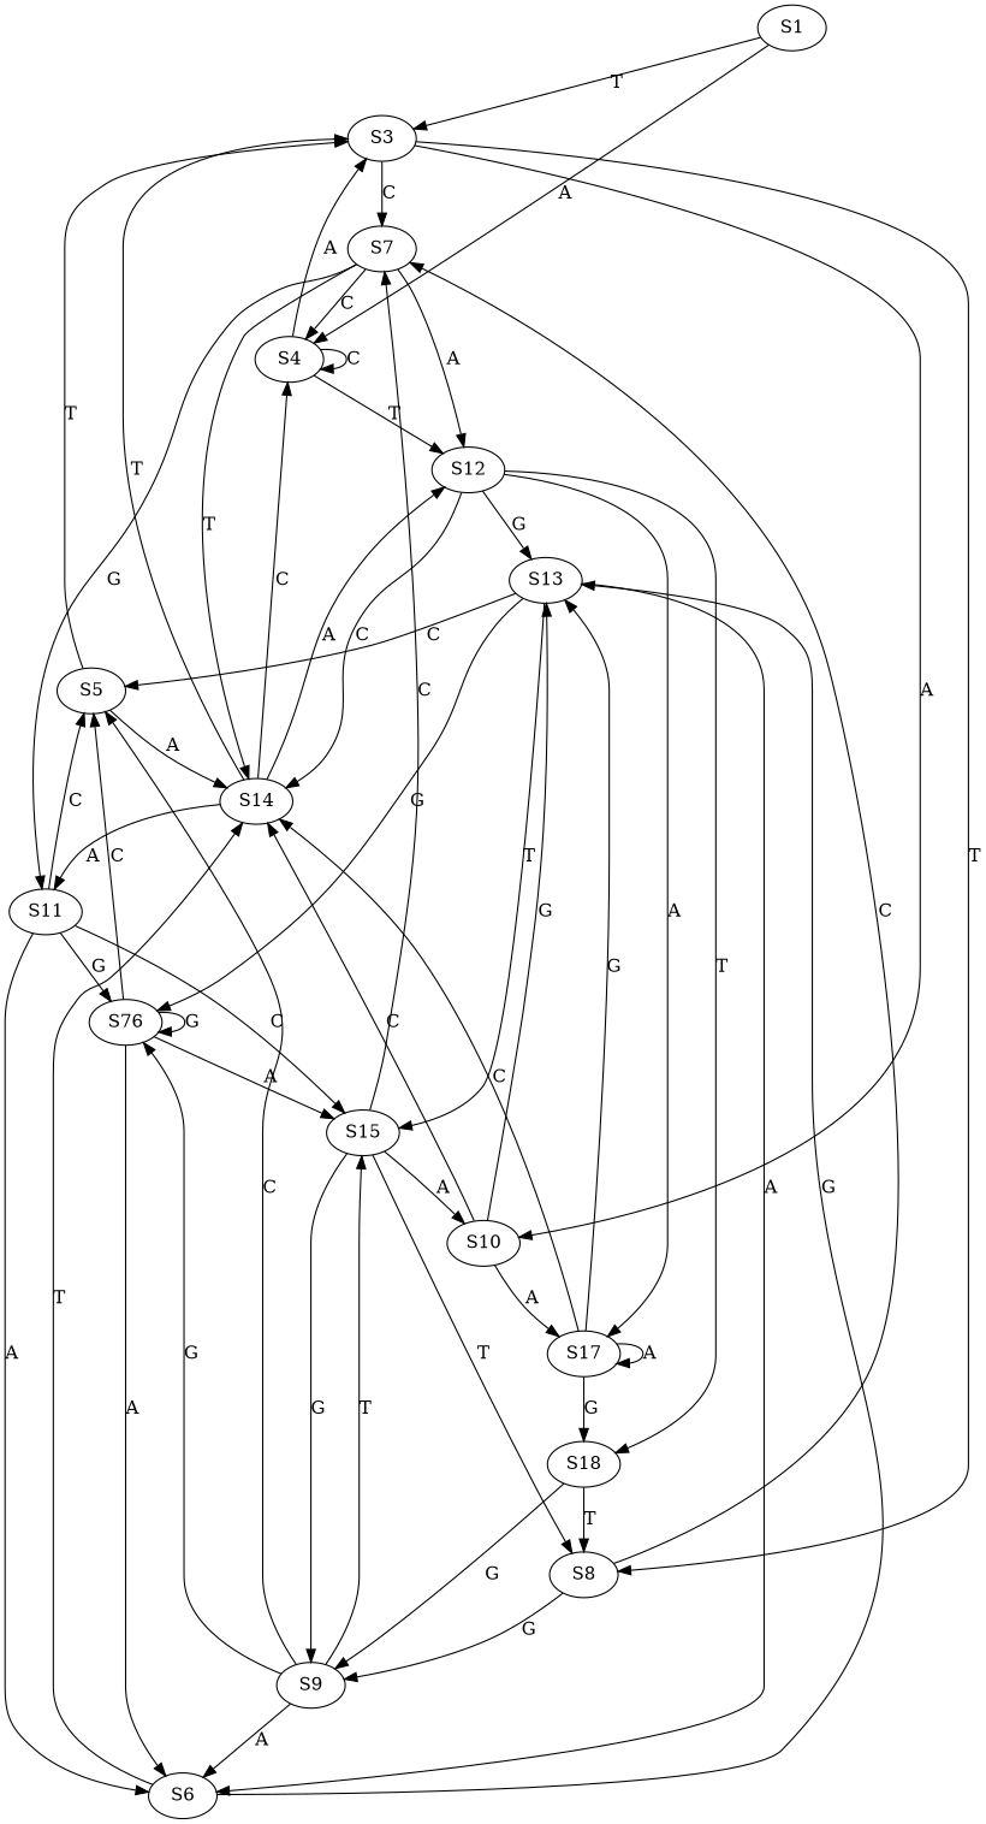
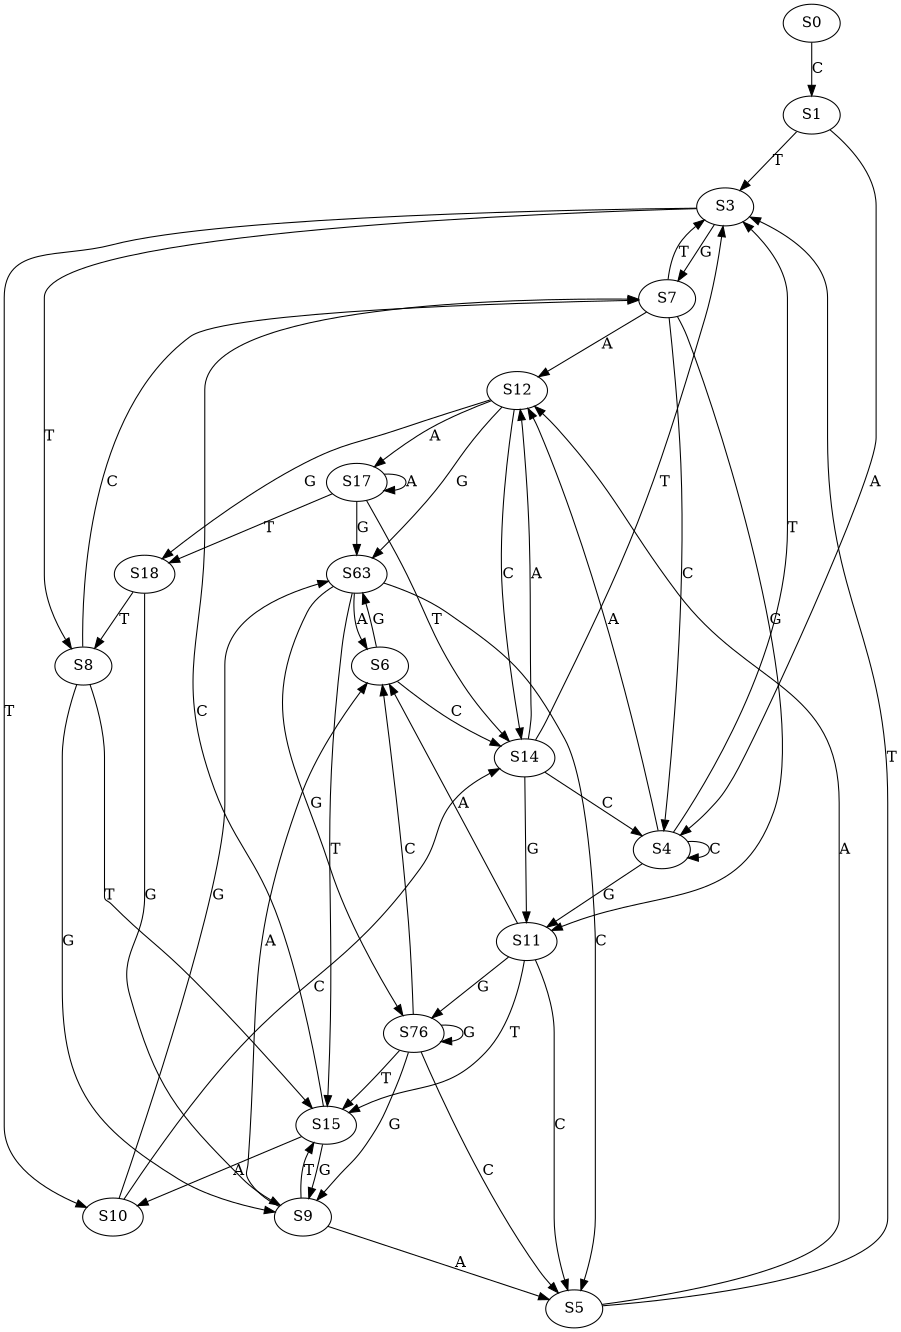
  strict digraph {
+   S0
    S1
    S3
    S4
    S7
    S8
    S10
    S11
    S12
    S5
    S6
-   S13
+   S13 [label=S63]
    S14
    S9
    S15
    n16 [label=S76]
    S17
    S18
+   S0 -> S1 [label=C]
    S1 -> S3 [label=T]
    S1 -> S4 [label=A]
-   S3 -> S7 [label=C]
+   S3 -> S7 [label=G]
    S3 -> S8 [label=T]
-   S3 -> S10 [label=A]
-   S4 -> S3 [label=A]
+   S3 -> S10 [label=T]
+   S4 -> S3 [label=T]
    S4 -> S4 [label=C]
-   S4 -> S12 [label=T]
-   S7 -> S14 [label=T]
+   S4 -> S11 [label=G]
+   S4 -> S12 [label=A]
+   S7 -> S3 [label=T]
    S7 -> S4 [label=C]
    S7 -> S11 [label=G]
    S7 -> S12 [label=A]
    S8 -> S7 [label=C]
    S8 -> S9 [label=G]
    S10 -> S13 [label=G]
    S10 -> S14 [label=C]
-   S10 -> S17 [label=A]
    S11 -> S5 [label=C]
    S11 -> S6 [label=A]
-   S11 -> S15 [label=C]
+   S11 -> S15 [label=T]
    S11 -> n16 [label=G]
    S12 -> S13 [label=G]
    S12 -> S14 [label=C]
    S12 -> S17 [label=A]
-   S12 -> S18 [label=T]
+   S12 -> S18 [label=G]
    S5 -> S3 [label=T]
-   S5 -> S14 [label=A]
+   S5 -> S12 [label=A]
    S6 -> S13 [label=G]
-   S6 -> S14 [label=T]
+   S6 -> S14 [label=C]
    S13 -> S5 [label=C]
    S13 -> S6 [label=A]
    S13 -> S15 [label=T]
    S13 -> n16 [label=G]
    S14 -> S3 [label=T]
    S14 -> S4 [label=C]
-   S14 -> S11 [label=A]
+   S14 -> S11 [label=G]
    S14 -> S12 [label=A]
-   S9 -> S5 [label=C]
+   S9 -> S5 [label=A]
    S9 -> S6 [label=A]
    S9 -> S15 [label=T]
-   S9 -> n16 [label=G]
+   n16 -> S9 [label=G]
    S15 -> S7 [label=C]
-   S15 -> S8 [label=T]
+   S8 -> S15 [label=T]
    S15 -> S10 [label=A]
    S15 -> S9 [label=G]
    n16 -> S5 [label=C]
-   n16 -> S6 [label=A]
-   n16 -> S15 [label=A]
+   n16 -> S6 [label=C]
+   n16 -> S15 [label=T]
    n16 -> n16 [label=G]
    S17 -> S13 [label=G]
-   S17 -> S14 [label=C]
+   S17 -> S14 [label=T]
    S17 -> S17 [label=A]
-   S17 -> S18 [label=G]
+   S17 -> S18 [label=T]
    S18 -> S8 [label=T]
    S18 -> S9 [label=G]
  }
